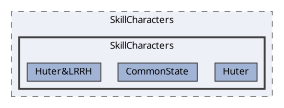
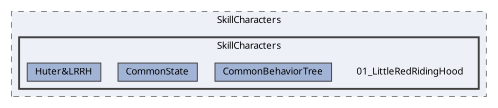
  digraph {
    compound=true
    fontname="Noto Sans"
    node [fontname="Noto Sans" fontsize=10 shape=box color=grey25 fillcolor="#a2b4d6" style=filled]
-   n2 [height=0.2 label=Huter width=0.4]
+   n1 [height=0.2 label="01_LittleRedRidingHood" shape=plaintext width=0.4 color="" fillcolor="" style=""]
+   n2 [height=0.2 label=CommonBehaviorTree width=0.4]
    n3 [height=0.2 label=CommonState width=0.4]
    n4 [height=0.2 label="Huter&LRRH" width=0.4]
    subgraph cluster_1 {
      bgcolor="#edf0f7"
      fontsize=10
      label=SkillCharacters
      pencolor=grey50
      style="filled,dashed"
      subgraph cluster_2 {
        bgcolor="#edf0f7"
        fontsize=10
        pencolor=grey25
        style="filled,bold"
+       n1
        n2
        n3
        n4
      }
    }
  }
